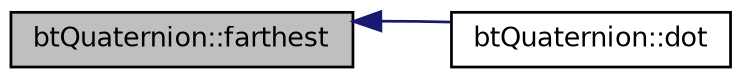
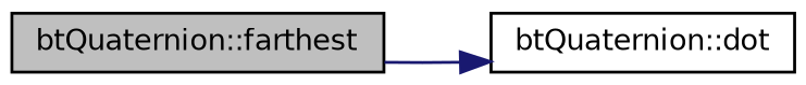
  digraph {
    rankdir=LR
    node [color=black fontname=Helvetica fontsize=10 shape=record style=filled]
    n1 [fillcolor=grey75 fontcolor=black height=0.2 label="btQuaternion::farthest" width=0.4]
    n2 [fillcolor=white height=0.2 label="btQuaternion::dot" width=0.4]
-   n2 -> n1 [color=midnightblue fontname=Helvetica fontsize=10 labelfontname=Helvetica labelfontsize=10 style=solid]
+   n1 -> n2 [color=midnightblue fontname=Helvetica fontsize=10 labelfontname=Helvetica labelfontsize=10 style=solid]
  }
